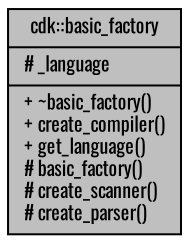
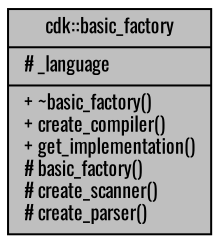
  digraph {
    fontname=Oswald
-   n1 [color=black fillcolor=grey75 fontcolor=black fontname=Oswald fontsize=10 height=0.2 label="{cdk::basic_factory\n|# _language\l|+ ~basic_factory()\l+ create_compiler()\l+ get_language()\l# basic_factory()\l# create_scanner()\l# create_parser()\l}" shape=record style=filled width=0.4]
+   n1 [color=black fillcolor=grey75 fontcolor=black fontname=Oswald fontsize=10 height=0.2 label="{cdk::basic_factory\n|# _language\l|+ ~basic_factory()\l+ create_compiler()\l+ get_implementation()\l# basic_factory()\l# create_scanner()\l# create_parser()\l}" shape=record style=filled width=0.4]
  }
